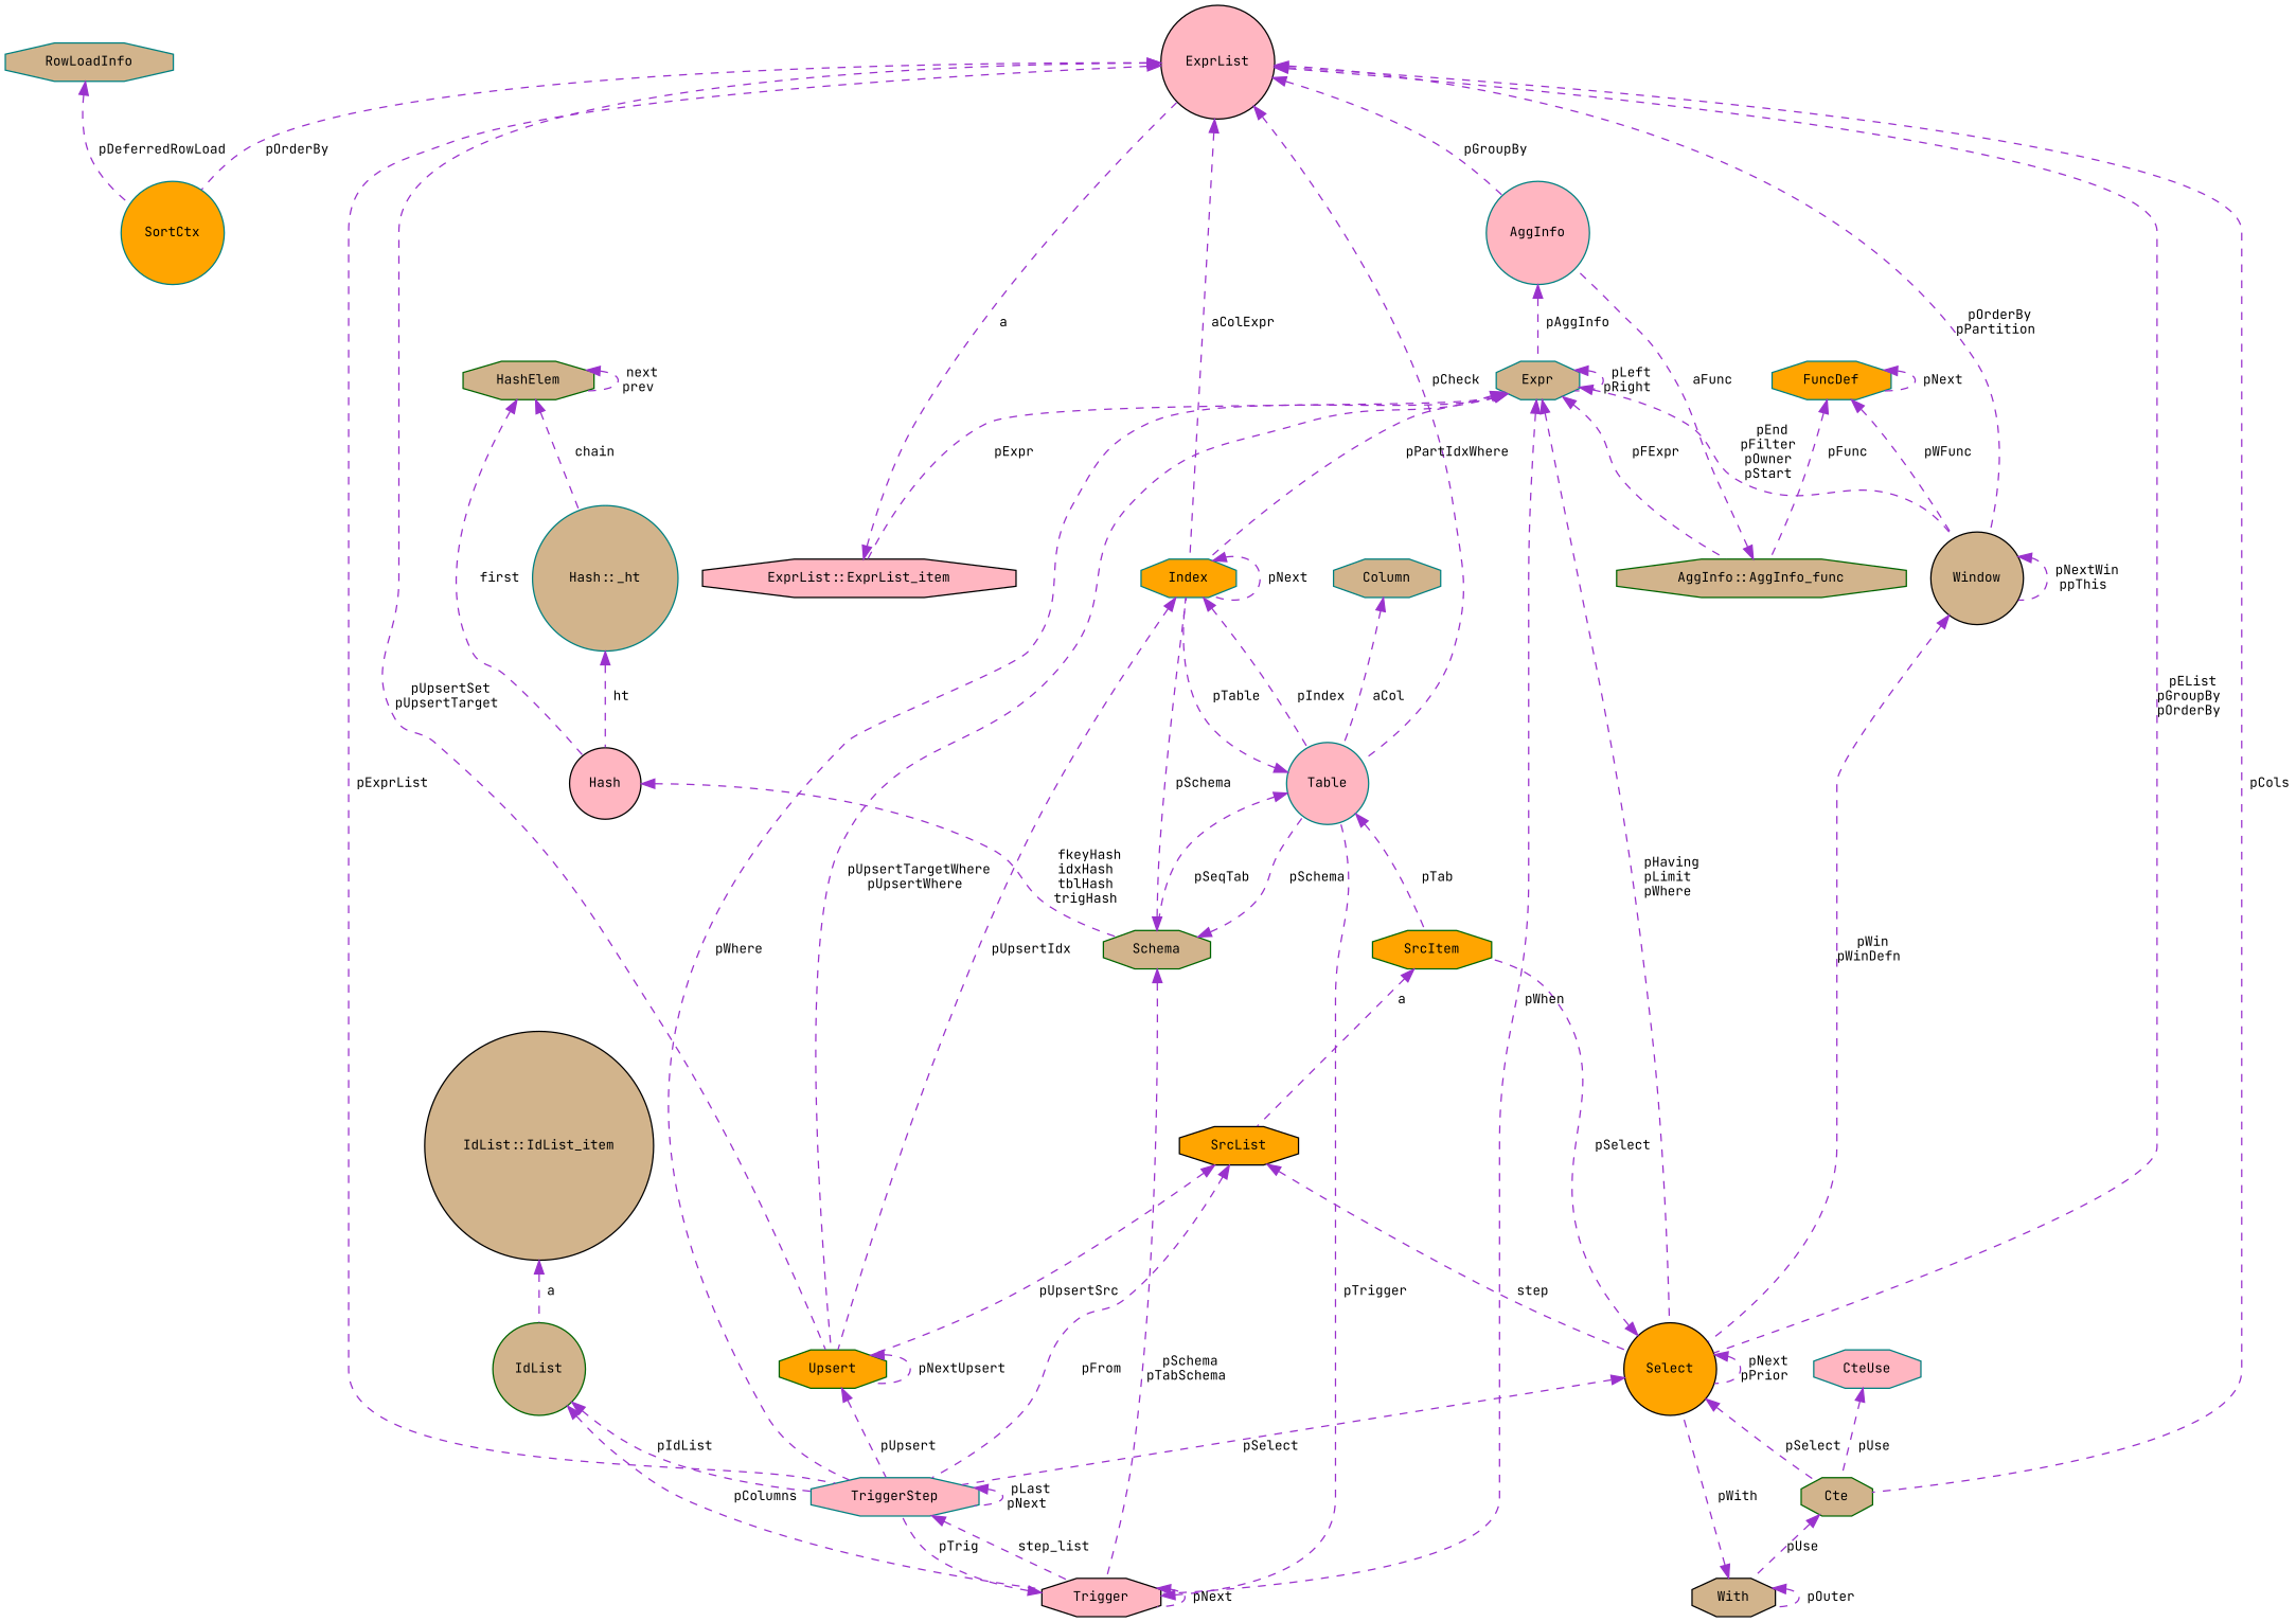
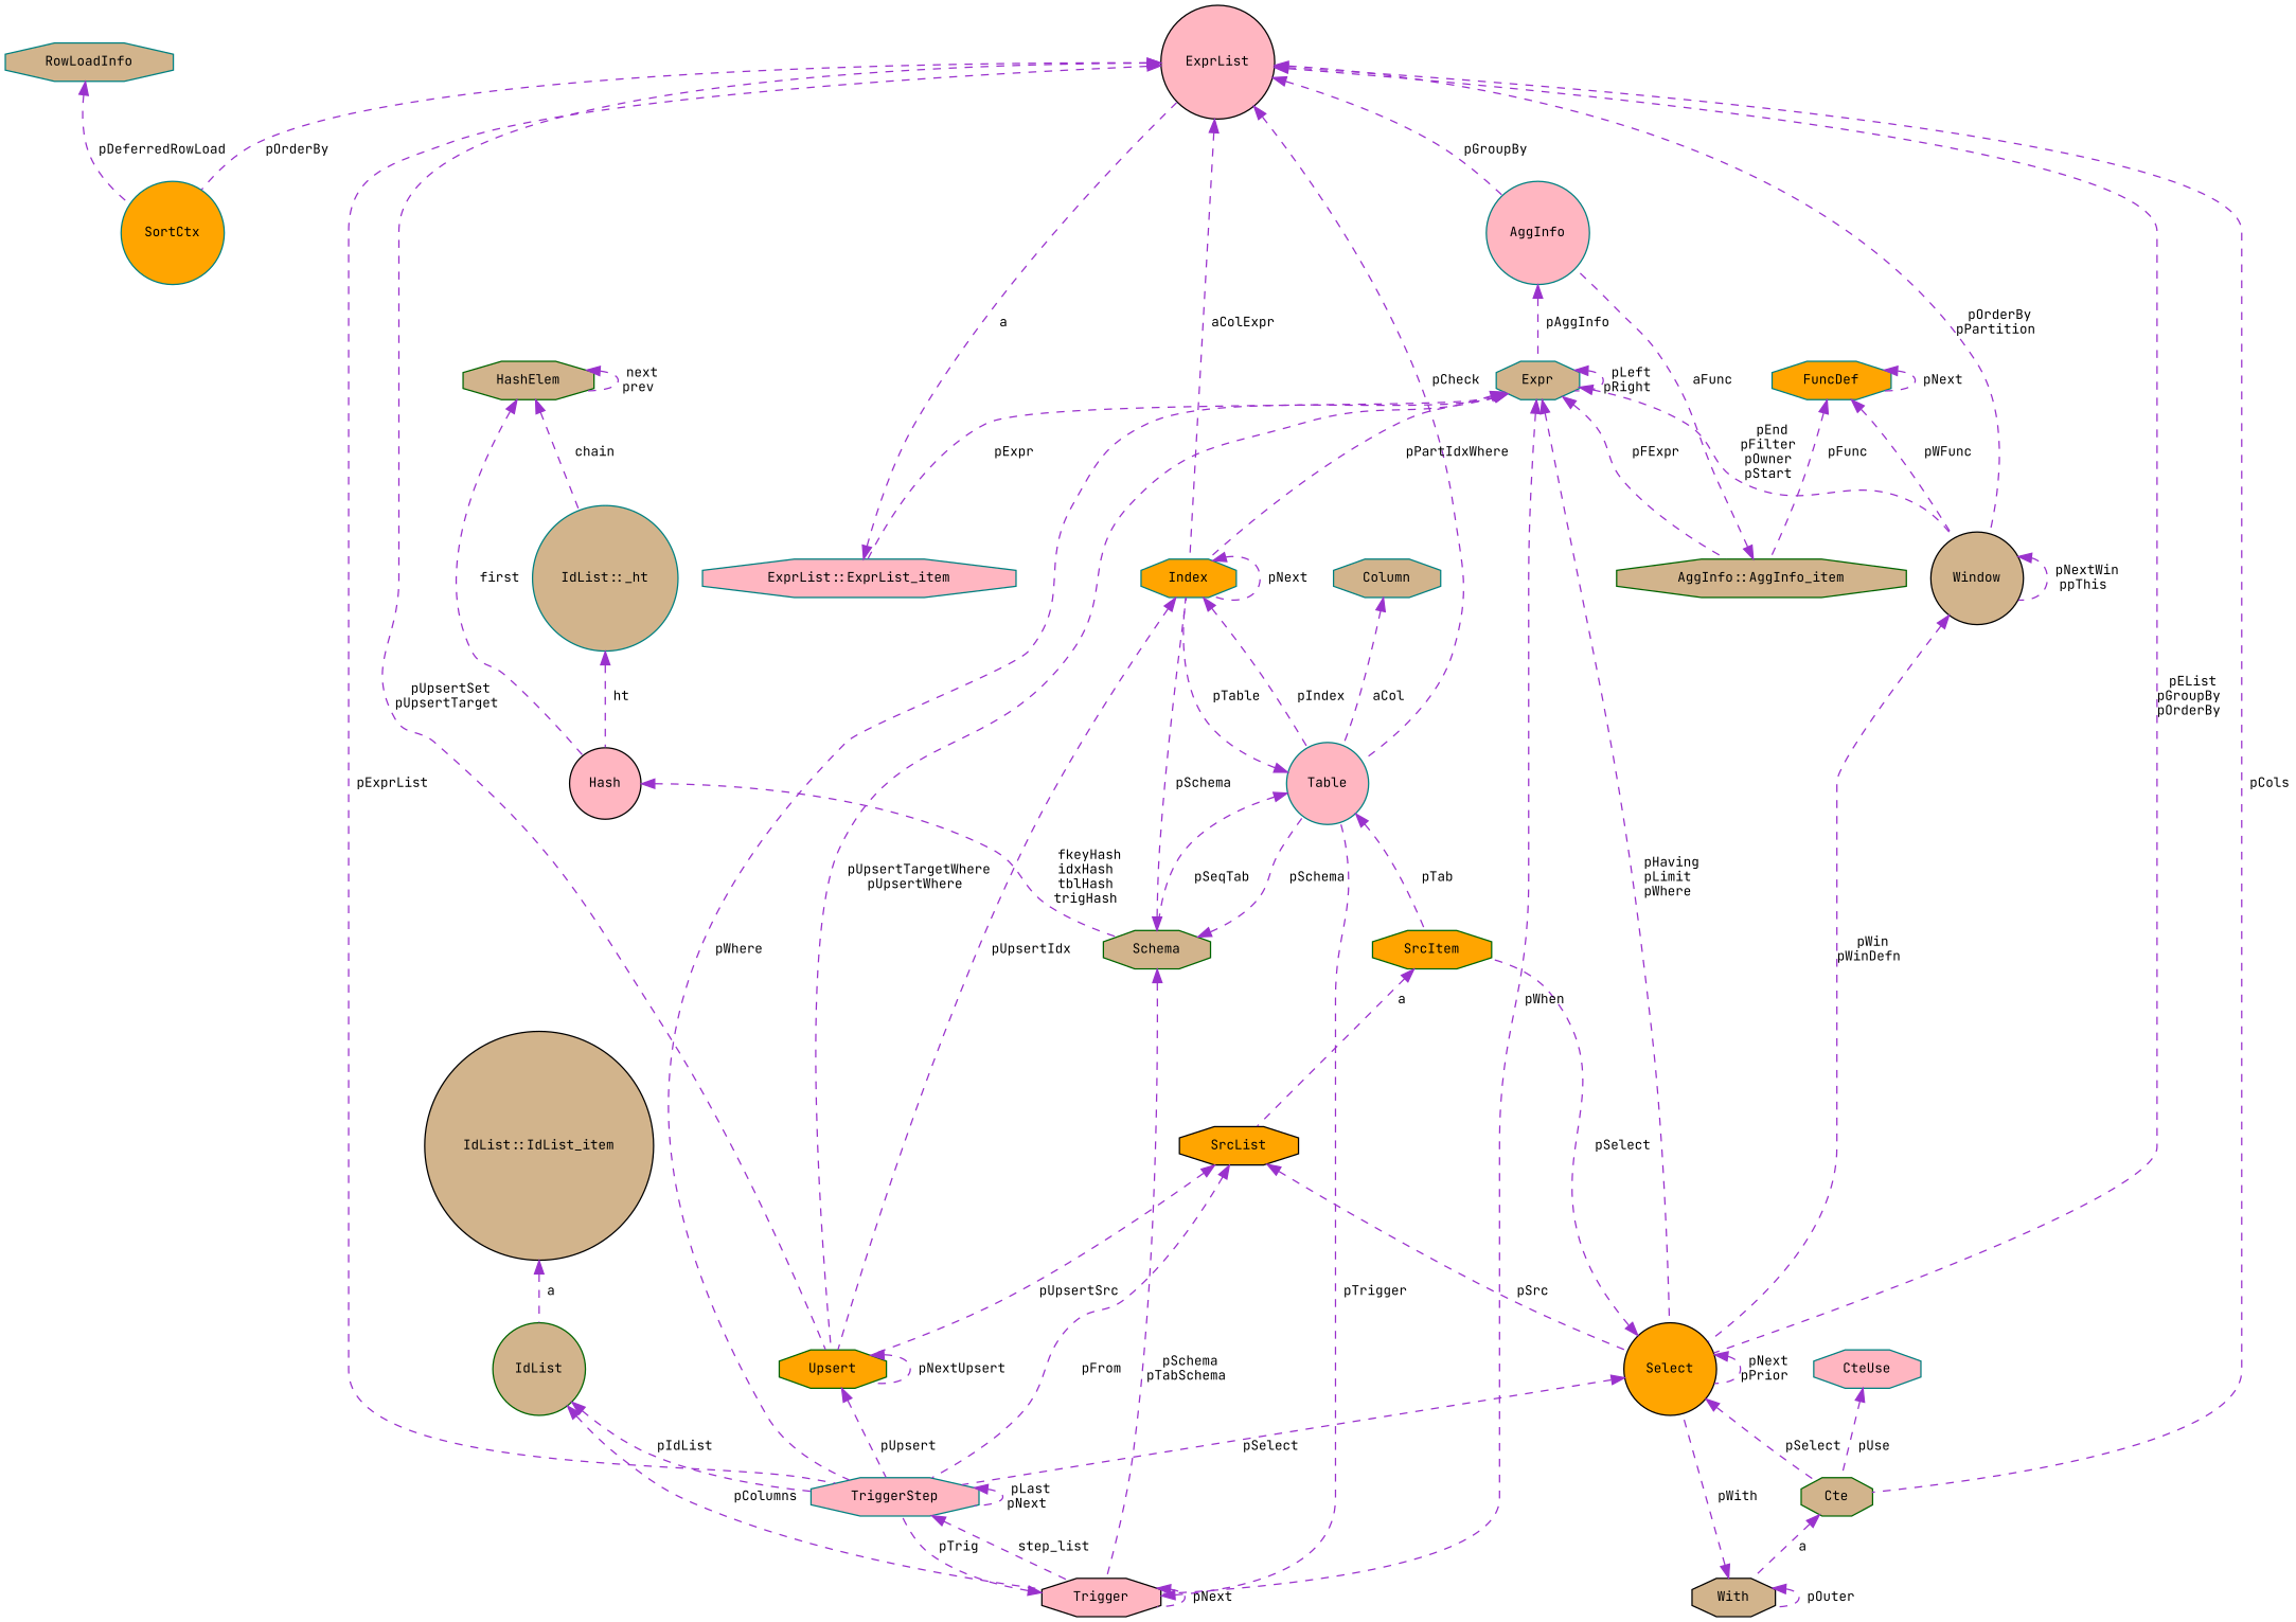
  digraph {
    fontname="JetBrains Mono"
    node [color=teal fillcolor=tan fontname="JetBrains Mono" fontsize=10 shape=octagon style=filled]
    edge [color=darkorchid3 dir=back fontname="JetBrains Mono" fontsize=10 labelfontname=Helvetica labelfontsize=10 style=dashed]
    n1 [fillcolor=orange fontcolor=black height=0.2 label=SortCtx shape=circle width=0.4]
    n2 [color=black fillcolor=lightpink height=0.2 label=ExprList shape=circle width=0.4]
    n3 [fillcolor=lightpink height=0.2 label=AggInfo shape=circle width=0.4]
    n4 [fillcolor=lightpink height=0.2 label=Table shape=circle width=0.4]
    n5 [fillcolor=orange height=0.2 label=Index width=0.4]
    n6 [fillcolor=lightpink height=0.2 label=TriggerStep width=0.4]
    n7 [color=black fillcolor=orange height=0.2 label=Select shape=circle width=0.4]
    n8 [color=darkgreen height=0.2 label=Cte width=0.4]
    n9 [color=black height=0.2 label=Window shape=circle width=0.4]
    n10 [color=darkgreen fillcolor=orange height=0.2 label=Upsert width=0.4]
    n11 [height=0.2 label=Expr width=0.4]
    n12 [color=darkgreen height=0.2 label=Schema width=0.4]
    n13 [color=darkgreen fillcolor=orange height=0.2 label=SrcItem width=0.4]
    n14 [color=black fillcolor=lightpink height=0.2 label=Trigger width=0.4]
    n15 [color=black height=0.2 label=With width=0.4]
-   n16 [color=black fillcolor=lightpink height=0.2 label="ExprList::ExprList_item" width=0.4]
-   n17 [color=darkgreen height=0.2 label="AggInfo::AggInfo_func" width=0.4]
+   n16 [fillcolor=lightpink height=0.2 label="ExprList::ExprList_item" width=0.4]
+   n17 [color=darkgreen height=0.2 label="AggInfo::AggInfo_item" width=0.4]
    n18 [color=black fillcolor=orange height=0.2 label=SrcList width=0.4]
    n19 [height=0.2 label=Column width=0.4]
    n20 [color=black fillcolor=lightpink height=0.2 label=Hash shape=circle width=0.4]
    n21 [color=darkgreen height=0.2 label=HashElem width=0.4]
-   n22 [height=0.2 label="Hash::_ht" shape=circle width=0.4]
+   n22 [height=0.2 label="IdList::_ht" shape=circle width=0.4]
    n23 [color=darkgreen height=0.2 label=IdList shape=circle width=0.4]
    n24 [color=black height=0.2 label="IdList::IdList_item" shape=circle width=0.4]
    n25 [fillcolor=lightpink height=0.2 label=CteUse width=0.4]
    n26 [fillcolor=orange height=0.2 label=FuncDef width=0.4]
    n27 [height=0.2 label=RowLoadInfo width=0.4]
    n2 -> n1 [label=" pOrderBy"]
    n2 -> n3 [label=" pGroupBy"]
    n2 -> n4 [label=" pCheck"]
    n2 -> n5 [label=" aColExpr"]
    n2 -> n6 [label=" pExprList"]
    n2 -> n7 [label=" pEList\npGroupBy\npOrderBy"]
    n2 -> n8 [label=" pCols"]
    n2 -> n9 [label=" pOrderBy\npPartition"]
    n2 -> n10 [label=" pUpsertSet\npUpsertTarget"]
    n3 -> n11 [label=" pAggInfo"]
    n4 -> n5 [label=" pTable"]
    n4 -> n12 [label=" pSeqTab"]
    n4 -> n13 [label=" pTab"]
    n5 -> n4 [label=" pIndex"]
    n5 -> n5 [label=" pNext"]
    n5 -> n10 [label=" pUpsertIdx"]
    n6 -> n6 [label=" pLast\npNext"]
    n6 -> n14 [label=" step_list"]
    n7 -> n6 [label=" pSelect"]
    n7 -> n7 [label=" pNext\npPrior"]
    n7 -> n8 [label=" pSelect"]
    n7 -> n13 [label=" pSelect"]
-   n8 -> n15 [label=" pUse"]
+   n8 -> n15 [label=" a"]
    n9 -> n7 [label=" pWin\npWinDefn"]
    n9 -> n9 [label=" pNextWin\nppThis"]
    n10 -> n6 [label=" pUpsert"]
    n10 -> n10 [label=" pNextUpsert"]
    n11 -> n5 [label=" pPartIdxWhere"]
    n11 -> n6 [label=" pWhere"]
    n11 -> n7 [label=" pHaving\npLimit\npWhere"]
    n11 -> n9 [label=" pEnd\npFilter\npOwner\npStart"]
    n11 -> n10 [label=" pUpsertTargetWhere\npUpsertWhere"]
    n11 -> n11 [label=" pLeft\npRight"]
    n11 -> n14 [label=" pWhen"]
    n11 -> n16 [label=" pExpr"]
    n11 -> n17 [label=" pFExpr"]
    n12 -> n4 [label=" pSchema"]
    n12 -> n5 [label=" pSchema"]
    n12 -> n14 [label=" pSchema\npTabSchema"]
    n13 -> n18 [label=" a"]
    n14 -> n4 [label=" pTrigger"]
    n14 -> n6 [label=" pTrig"]
    n14 -> n14 [label=" pNext"]
    n15 -> n7 [label=" pWith"]
    n15 -> n15 [label=" pOuter"]
    n16 -> n2 [label=" a"]
    n17 -> n3 [label=" aFunc"]
    n18 -> n6 [label=" pFrom"]
-   n18 -> n7 [label=" step"]
+   n18 -> n7 [label=" pSrc"]
    n18 -> n10 [label=" pUpsertSrc"]
    n19 -> n4 [label=" aCol"]
    n20 -> n12 [label=" fkeyHash\nidxHash\ntblHash\ntrigHash"]
    n21 -> n20 [label=" first"]
    n21 -> n21 [label=" next\nprev"]
    n21 -> n22 [label=" chain"]
    n22 -> n20 [label=" ht"]
    n23 -> n6 [label=" pIdList"]
    n23 -> n14 [label=" pColumns"]
    n24 -> n23 [label=" a"]
    n25 -> n8 [label=" pUse"]
    n26 -> n9 [label=" pWFunc"]
    n26 -> n17 [label=" pFunc"]
    n26 -> n26 [label=" pNext"]
    n27 -> n1 [label=" pDeferredRowLoad"]
  }
